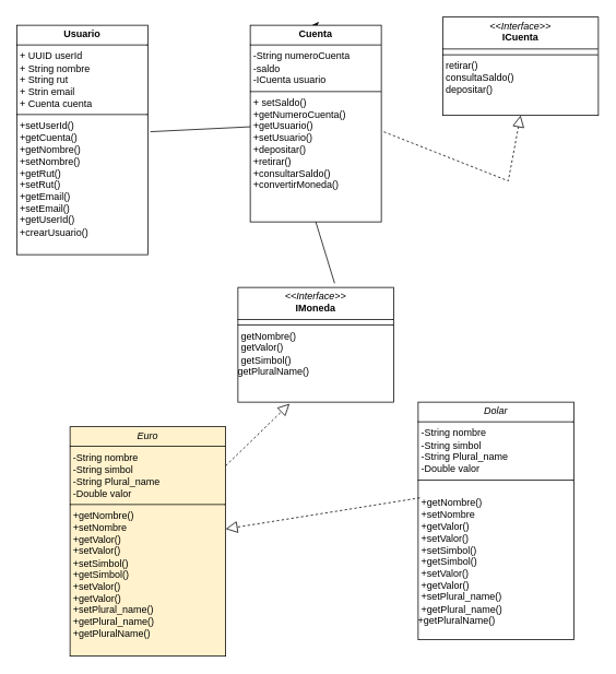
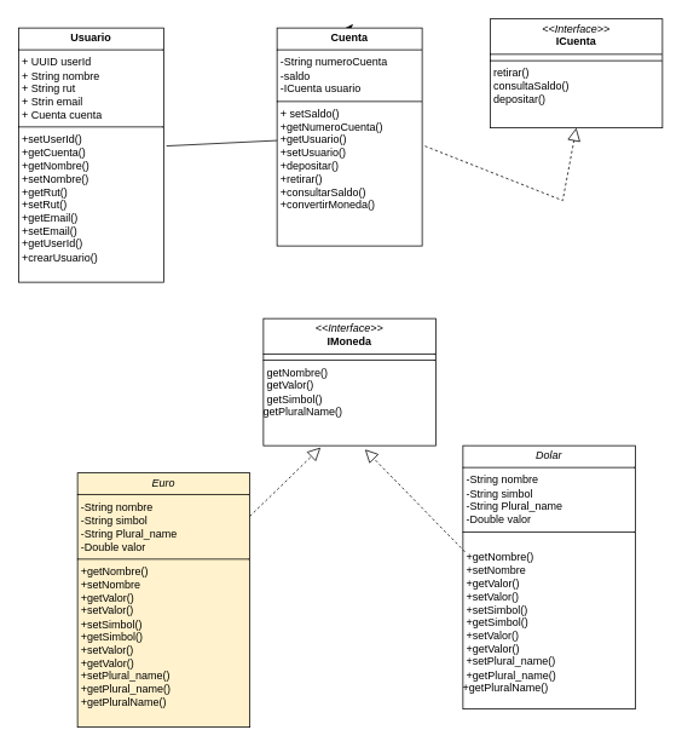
  <mxCell id="0" />
  <mxCell id="1" parent="0" />
  <mxCell id="2" value="&lt;p style=&quot;margin:0px;margin-top:4px;text-align:center;&quot;&gt;&lt;i&gt;Dolar&lt;/i&gt;&lt;br&gt;&lt;/p&gt;&lt;hr size=&quot;1&quot; style=&quot;border-style:solid;&quot;&gt;&lt;p style=&quot;margin:0px;margin-left:4px;&quot;&gt;-String nombre&lt;br&gt;-String simbol&lt;/p&gt;&lt;p style=&quot;margin:0px;margin-left:4px;&quot;&gt;-String Plural_name&lt;/p&gt;&lt;p style=&quot;margin:0px;margin-left:4px;&quot;&gt;-Double valor&lt;br&gt;&lt;/p&gt;&lt;hr size=&quot;1&quot; style=&quot;border-style:solid;&quot;&gt;&lt;br&gt;&lt;p style=&quot;margin:0px;margin-left:4px;&quot;&gt;+getNombre()&lt;/p&gt;&lt;p style=&quot;margin:0px;margin-left:4px;&quot;&gt;+setNombre&lt;br&gt;&lt;/p&gt;&lt;p style=&quot;margin:0px;margin-left:4px;&quot;&gt;+getValor()&lt;/p&gt;&lt;p style=&quot;margin:0px;margin-left:4px;&quot;&gt;+setValor()&lt;/p&gt;&lt;p style=&quot;margin:0px;margin-left:4px;&quot;&gt;+setSimbol()&lt;br&gt;&lt;/p&gt;&lt;p style=&quot;margin:0px;margin-left:4px;&quot;&gt;+getSimbol()&lt;/p&gt;&lt;p style=&quot;margin:0px;margin-left:4px;&quot;&gt;+setValor()&lt;/p&gt;&lt;p style=&quot;margin:0px;margin-left:4px;&quot;&gt;+getValor()&lt;br&gt;&lt;/p&gt;&lt;p style=&quot;margin:0px;margin-left:4px;&quot;&gt;+setPlural_name()&lt;/p&gt;&lt;p style=&quot;margin:0px;margin-left:4px;&quot;&gt;+getPlural_name()&lt;/p&gt;+getPluralName()&lt;p style=&quot;margin:0px;margin-left:4px;&quot;&gt;&lt;br&gt;&lt;/p&gt;" style="verticalAlign=top;align=left;overflow=fill;html=1;whiteSpace=wrap;" vertex="1" parent="1"><mxGeometry x="510" y="490" width="190" height="290" as="geometry" /></mxCell>
  <mxCell id="3" value="&lt;p style=&quot;margin:0px;margin-top:4px;text-align:center;&quot;&gt;&lt;i&gt;Euro&lt;/i&gt;&lt;br&gt;&lt;/p&gt;&lt;hr size=&quot;1&quot; style=&quot;border-style:solid;&quot;&gt;&lt;p style=&quot;margin:0px;margin-left:4px;&quot;&gt;-String nombre&lt;br&gt;-String simbol&lt;/p&gt;&lt;p style=&quot;margin:0px;margin-left:4px;&quot;&gt;-String Plural_name&lt;/p&gt;&lt;p style=&quot;margin:0px;margin-left:4px;&quot;&gt;-Double valor&lt;br&gt;&lt;/p&gt;&lt;hr size=&quot;1&quot; style=&quot;border-style:solid;&quot;&gt;&lt;p style=&quot;margin:0px;margin-left:4px;&quot;&gt;+getNombre()&lt;/p&gt;&lt;p style=&quot;margin:0px;margin-left:4px;&quot;&gt;+setNombre&lt;br&gt;&lt;/p&gt;&lt;p style=&quot;margin:0px;margin-left:4px;&quot;&gt;+getValor()&lt;/p&gt;&lt;p style=&quot;margin:0px;margin-left:4px;&quot;&gt;+setValor()&lt;/p&gt;&lt;p style=&quot;margin:0px;margin-left:4px;&quot;&gt;+setSimbol()&lt;br&gt;&lt;/p&gt;&lt;p style=&quot;margin:0px;margin-left:4px;&quot;&gt;+getSimbol()&lt;/p&gt;&lt;p style=&quot;margin:0px;margin-left:4px;&quot;&gt;+setValor()&lt;/p&gt;&lt;p style=&quot;margin:0px;margin-left:4px;&quot;&gt;+getValor()&lt;br&gt;&lt;/p&gt;&lt;p style=&quot;margin:0px;margin-left:4px;&quot;&gt;+setPlural_name()&lt;/p&gt;&lt;p style=&quot;margin:0px;margin-left:4px;&quot;&gt;+getPlural_name()&lt;/p&gt;&lt;p style=&quot;margin:0px;margin-left:4px;&quot;&gt;+getPluralName()&lt;br&gt;&lt;/p&gt;&lt;p style=&quot;margin:0px;margin-left:4px;&quot;&gt;&lt;br&gt;&lt;/p&gt;" style="verticalAlign=top;align=left;overflow=fill;html=1;whiteSpace=wrap;fillColor=#fff2cc;" vertex="1" parent="1"><mxGeometry x="85" y="520" width="190" height="280" as="geometry" /></mxCell>
  <mxCell id="4" value="&lt;p style=&quot;margin:0px;margin-top:4px;text-align:center;&quot;&gt;&lt;i&gt;&amp;lt;&amp;lt;Interface&amp;gt;&amp;gt;&lt;/i&gt;&lt;br&gt;&lt;b&gt;IMoneda&lt;/b&gt;&lt;/p&gt;&lt;hr size=&quot;1&quot; style=&quot;border-style:solid;&quot;&gt;&lt;hr size=&quot;1&quot; style=&quot;border-style:solid;&quot;&gt;&lt;p style=&quot;margin:0px;margin-left:4px;&quot;&gt;getNombre()&lt;/p&gt;&lt;p style=&quot;margin:0px;margin-left:4px;&quot;&gt;getValor()&lt;/p&gt;&lt;p style=&quot;margin:0px;margin-left:4px;&quot;&gt;getSimbol()&lt;/p&gt;getPluralName()&lt;p style=&quot;margin:0px;margin-left:4px;&quot;&gt;&lt;/p&gt;" style="verticalAlign=top;align=left;overflow=fill;html=1;whiteSpace=wrap;" vertex="1" parent="1"><mxGeometry x="290" y="350" width="190" height="140" as="geometry" /></mxCell>
- <mxCell id="5" value="" style="endArrow=block;dashed=1;endFill=0;endSize=12;html=1;rounded=0;exitX=0.011;exitY=0.403;exitDx=0;exitDy=0;exitPerimeter=0;" edge="1" parent="1" source="2" target="3"><mxGeometry width="160" relative="1" as="geometry"><mxPoint x="370" y="598.22" as="sourcePoint" /><mxPoint x="37.91" y="300" as="targetPoint" /></mxGeometry></mxCell>
+ <mxCell id="5" value="" style="endArrow=block;dashed=1;endFill=0;endSize=12;html=1;rounded=0;entryX=0.589;entryY=1.029;entryDx=0;entryDy=0;entryPerimeter=0;exitX=0.011;exitY=0.403;exitDx=0;exitDy=0;exitPerimeter=0;" edge="1" parent="1" source="2" target="4"><mxGeometry width="160" relative="1" as="geometry"><mxPoint x="370" y="598.22" as="sourcePoint" /><mxPoint x="37.91" y="300" as="targetPoint" /></mxGeometry></mxCell>
  <mxCell id="6" value="" style="endArrow=block;dashed=1;endFill=0;endSize=12;html=1;rounded=0;entryX=0.332;entryY=1.014;entryDx=0;entryDy=0;entryPerimeter=0;" edge="1" parent="1" source="3" target="4"><mxGeometry width="160" relative="1" as="geometry"><mxPoint x="280" y="430" as="sourcePoint" /><mxPoint x="368" y="573" as="targetPoint" /></mxGeometry></mxCell>
  <mxCell id="7" value="&lt;p style=&quot;margin:0px;margin-top:4px;text-align:center;&quot;&gt;&lt;b&gt;Usuario&lt;/b&gt;&lt;br&gt;&lt;/p&gt;&lt;hr size=&quot;1&quot; style=&quot;border-style:solid;&quot;&gt;&lt;p style=&quot;margin:0px;margin-left:4px;&quot;&gt;+ UUID userId&lt;/p&gt;&lt;p style=&quot;margin:0px;margin-left:4px;&quot;&gt;+ String nombre&lt;/p&gt;&lt;p style=&quot;margin:0px;margin-left:4px;&quot;&gt;+ String rut&lt;/p&gt;&lt;p style=&quot;margin:0px;margin-left:4px;&quot;&gt;+ Strin email&lt;/p&gt;&lt;p style=&quot;margin:0px;margin-left:4px;&quot;&gt;+ Cuenta cuenta&lt;br&gt;&lt;/p&gt;&lt;hr size=&quot;1&quot; style=&quot;border-style:solid;&quot;&gt;&lt;p style=&quot;margin:0px;margin-left:4px;&quot;&gt;+setUserId()&lt;/p&gt;&lt;p style=&quot;margin:0px;margin-left:4px;&quot;&gt;+getCuenta()&lt;/p&gt;&lt;p style=&quot;margin:0px;margin-left:4px;&quot;&gt;+getNombre()&lt;/p&gt;&lt;p style=&quot;margin:0px;margin-left:4px;&quot;&gt;+setNombre()&lt;/p&gt;&lt;p style=&quot;margin:0px;margin-left:4px;&quot;&gt;+getRut()&lt;/p&gt;&lt;p style=&quot;margin:0px;margin-left:4px;&quot;&gt;+setRut()&lt;/p&gt;&lt;p style=&quot;margin:0px;margin-left:4px;&quot;&gt;+getEmail()&lt;/p&gt;&lt;p style=&quot;margin:0px;margin-left:4px;&quot;&gt;+setEmail()&lt;/p&gt;&lt;p style=&quot;margin:0px;margin-left:4px;&quot;&gt;+getUserId()&lt;/p&gt;&lt;p style=&quot;margin:0px;margin-left:4px;&quot;&gt;+crearUsuario()&lt;/p&gt;&lt;p style=&quot;margin:0px;margin-left:4px;&quot;&gt;&lt;br&gt;&lt;/p&gt;&lt;p style=&quot;margin:0px;margin-left:4px;&quot;&gt;&lt;br&gt;&lt;/p&gt;&lt;p style=&quot;margin:0px;margin-left:4px;&quot;&gt;&lt;br&gt;&lt;/p&gt;" style="verticalAlign=top;align=left;overflow=fill;html=1;whiteSpace=wrap;" vertex="1" parent="1"><mxGeometry x="20" y="30" width="160" height="280" as="geometry" /></mxCell>
  <mxCell id="8" value="&lt;p style=&quot;margin:0px;margin-top:4px;text-align:center;&quot;&gt;&lt;i&gt;&amp;lt;&amp;lt;Interface&amp;gt;&amp;gt;&lt;/i&gt;&lt;br&gt;&lt;b&gt;ICuenta&lt;/b&gt;&lt;/p&gt;&lt;hr size=&quot;1&quot; style=&quot;border-style:solid;&quot;&gt;&lt;hr size=&quot;1&quot; style=&quot;border-style:solid;&quot;&gt;&lt;p style=&quot;margin:0px;margin-left:4px;&quot;&gt;retirar()&lt;/p&gt;&lt;p style=&quot;margin:0px;margin-left:4px;&quot;&gt;consultaSaldo()&lt;/p&gt;&lt;p style=&quot;margin:0px;margin-left:4px;&quot;&gt;depositar()&lt;br&gt;&lt;/p&gt;" style="verticalAlign=top;align=left;overflow=fill;html=1;whiteSpace=wrap;" vertex="1" parent="1"><mxGeometry x="540" y="20" width="190" height="120" as="geometry" /></mxCell>
  <mxCell id="9" style="edgeStyle=orthogonalEdgeStyle;rounded=0;orthogonalLoop=1;jettySize=auto;html=1;exitX=0.5;exitY=0;exitDx=0;exitDy=0;" edge="1" parent="1" source="10"><mxGeometry relative="1" as="geometry"><mxPoint x="380" y="30" as="targetPoint" /></mxGeometry></mxCell>
  <mxCell id="10" value="&lt;p style=&quot;margin:0px;margin-top:4px;text-align:center;&quot;&gt;&lt;b&gt;Cuenta&lt;/b&gt;&lt;/p&gt;&lt;hr size=&quot;1&quot; style=&quot;border-style:solid;&quot;&gt;&lt;p style=&quot;margin:0px;margin-left:4px;&quot;&gt;-String numeroCuenta&lt;/p&gt;&lt;p style=&quot;margin:0px;margin-left:4px;&quot;&gt;-saldo&lt;/p&gt;&lt;p style=&quot;margin:0px;margin-left:4px;&quot;&gt;-ICuenta usuario&lt;br&gt;&lt;/p&gt;&lt;hr size=&quot;1&quot; style=&quot;border-style:solid;&quot;&gt;&lt;p style=&quot;margin:0px;margin-left:4px;&quot;&gt;+ setSaldo()&lt;/p&gt;&lt;p style=&quot;margin:0px;margin-left:4px;&quot;&gt;+getNumeroCuenta()&lt;/p&gt;&lt;p style=&quot;margin:0px;margin-left:4px;&quot;&gt;+getUsuario()&lt;/p&gt;&lt;p style=&quot;margin:0px;margin-left:4px;&quot;&gt;+setUsuario()&lt;/p&gt;&lt;p style=&quot;margin:0px;margin-left:4px;&quot;&gt;+depositar()&lt;/p&gt;&lt;p style=&quot;margin:0px;margin-left:4px;&quot;&gt;+retirar()&lt;/p&gt;&lt;p style=&quot;margin:0px;margin-left:4px;&quot;&gt;+consultarSaldo()&lt;/p&gt;&lt;p style=&quot;margin:0px;margin-left:4px;&quot;&gt;+convertirMoneda()&lt;/p&gt;&lt;p style=&quot;margin:0px;margin-left:4px;&quot;&gt;&lt;br&gt;&lt;/p&gt;&lt;p style=&quot;margin:0px;margin-left:4px;&quot;&gt;&lt;br&gt;&lt;/p&gt;&lt;p style=&quot;margin:0px;margin-left:4px;&quot;&gt;&lt;br&gt;&lt;/p&gt;&lt;p style=&quot;margin:0px;margin-left:4px;&quot;&gt;&lt;br&gt;&lt;/p&gt;" style="verticalAlign=top;align=left;overflow=fill;html=1;whiteSpace=wrap;" vertex="1" parent="1"><mxGeometry x="305" y="30" width="160" height="240" as="geometry" /></mxCell>
  <mxCell id="11" value="" style="endArrow=none;html=1;rounded=0;exitX=1.019;exitY=0.464;exitDx=0;exitDy=0;exitPerimeter=0;" edge="1" parent="1" source="7" target="10"><mxGeometry width="50" height="50" relative="1" as="geometry"><mxPoint x="530" y="390" as="sourcePoint" /><mxPoint x="280" y="120" as="targetPoint" /></mxGeometry></mxCell>
- <mxCell id="12" value="" style="endArrow=none;html=1;rounded=0;entryX=0.5;entryY=1;entryDx=0;entryDy=0;exitX=0.621;exitY=-0.036;exitDx=0;exitDy=0;exitPerimeter=0;" edge="1" parent="1" source="4" target="10"><mxGeometry width="50" height="50" relative="1" as="geometry"><mxPoint x="530" y="390" as="sourcePoint" /><mxPoint x="580" y="340" as="targetPoint" /></mxGeometry></mxCell>
  <mxCell id="13" value="" style="endArrow=block;dashed=1;endFill=0;endSize=12;html=1;rounded=0;entryX=0.5;entryY=1;entryDx=0;entryDy=0;exitX=1.019;exitY=0.542;exitDx=0;exitDy=0;exitPerimeter=0;" edge="1" parent="1" source="10" target="8"><mxGeometry width="160" relative="1" as="geometry"><mxPoint x="670" y="270" as="sourcePoint" /><mxPoint x="610" y="117" as="targetPoint" /><Array as="points"><mxPoint x="620" y="220" /></Array></mxGeometry></mxCell>
